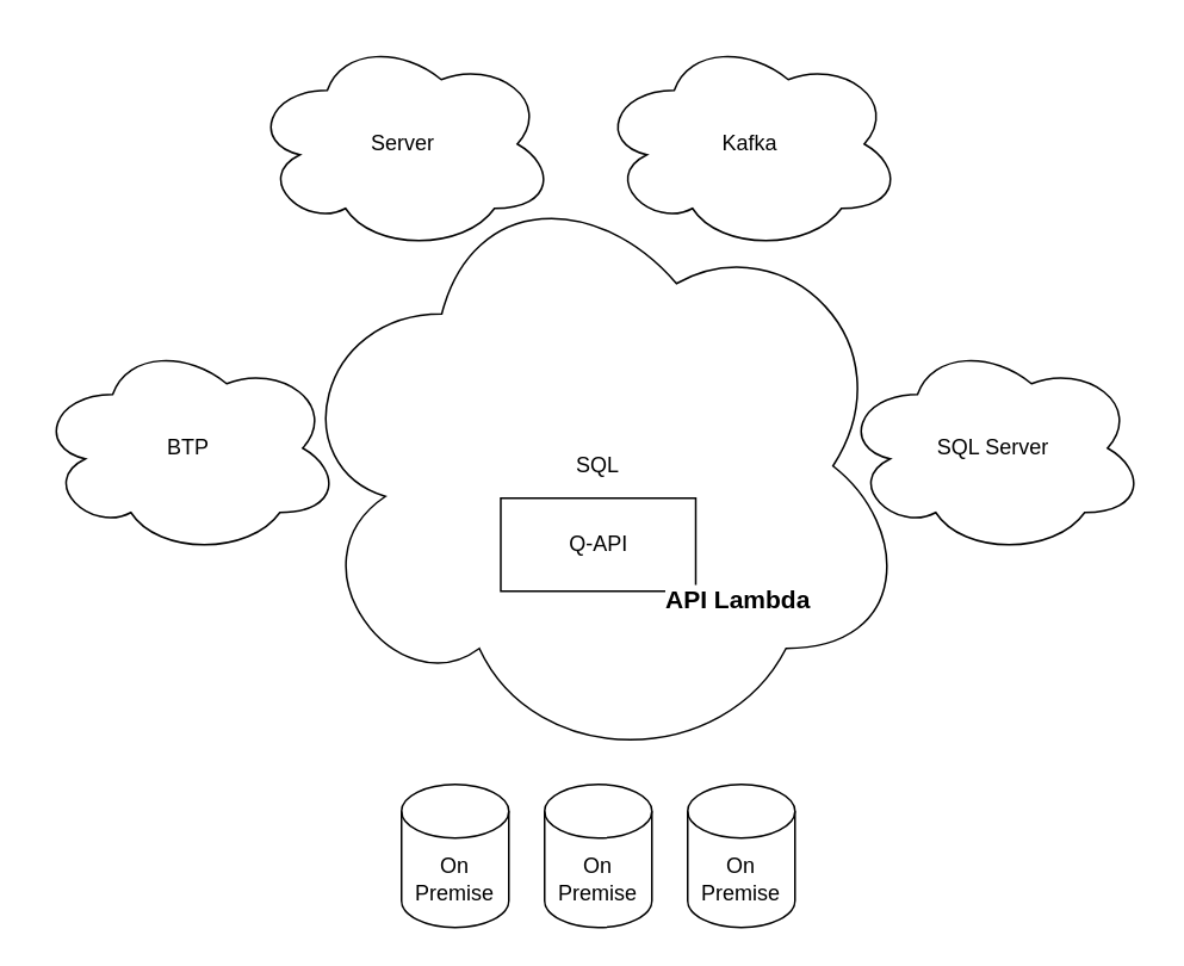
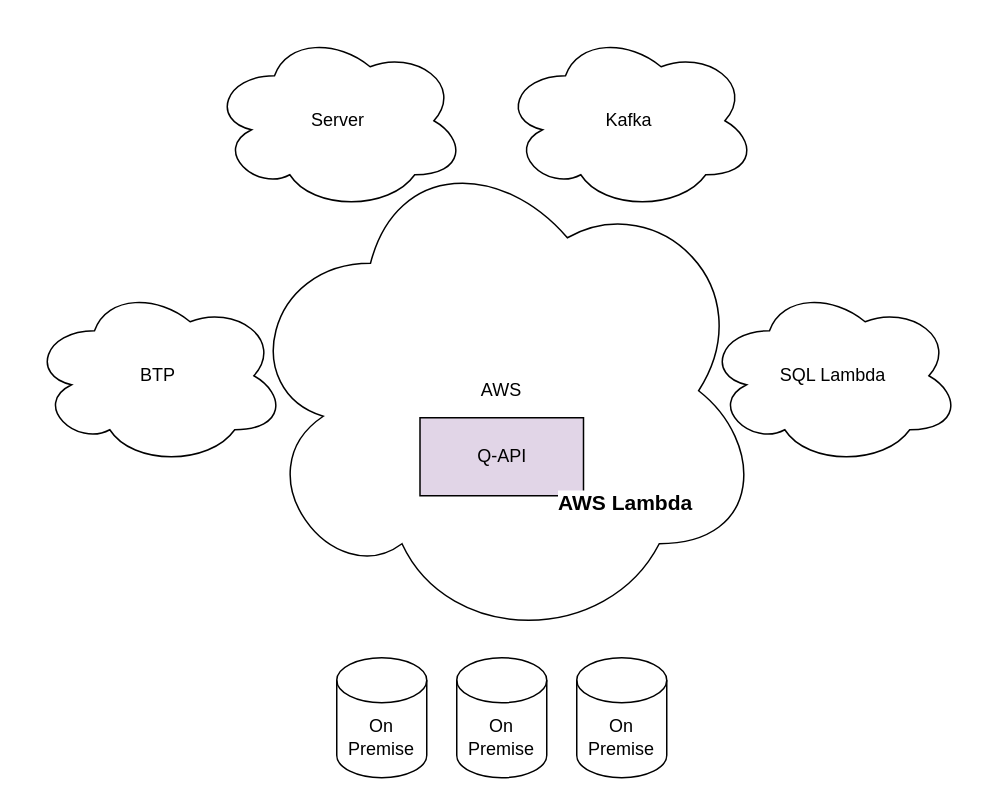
  <mxCell id="0" />
  <mxCell id="1" parent="0" />
- <mxCell id="2" value="SQL" style="ellipse;shape=cloud;whiteSpace=wrap;html=1;" parent="1" vertex="1"><mxGeometry x="159" y="90" width="350" height="340" as="geometry" /></mxCell>
- <mxCell id="3" value="Q-API" style="rounded=0;whiteSpace=wrap;html=1;" parent="1" vertex="1"><mxGeometry x="279.5" y="278" width="109" height="52" as="geometry" /></mxCell>
+ <mxCell id="2" value="AWS" style="ellipse;shape=cloud;whiteSpace=wrap;html=1;" parent="1" vertex="1"><mxGeometry x="159" y="90" width="350" height="340" as="geometry" /></mxCell>
+ <mxCell id="3" value="Q-API" style="rounded=0;whiteSpace=wrap;html=1;fillColor=#e1d5e7;" parent="1" vertex="1"><mxGeometry x="279.5" y="278" width="109" height="52" as="geometry" /></mxCell>
  <mxCell id="4" value="BTP" style="ellipse;shape=cloud;whiteSpace=wrap;html=1;" parent="1" vertex="1"><mxGeometry x="20" y="190" width="170" height="120" as="geometry" /></mxCell>
- <mxCell id="5" value="SQL Server" style="ellipse;shape=cloud;whiteSpace=wrap;html=1;" parent="1" vertex="1"><mxGeometry x="470" y="190" width="170" height="120" as="geometry" /></mxCell>
+ <mxCell id="5" value="SQL Lambda" style="ellipse;shape=cloud;whiteSpace=wrap;html=1;" parent="1" vertex="1"><mxGeometry x="470" y="190" width="170" height="120" as="geometry" /></mxCell>
  <mxCell id="6" value="On Premise" style="shape=cylinder3;whiteSpace=wrap;html=1;boundedLbl=1;backgroundOutline=1;size=15;" parent="1" vertex="1"><mxGeometry x="304" y="438" width="60" height="80" as="geometry" /></mxCell>
- <mxCell id="7" value="&lt;em style=&quot;font-weight: bold; font-style: normal; font-family: arial, sans-serif; font-size: 14px; font-variant-ligatures: normal; font-variant-caps: normal; letter-spacing: normal; orphans: 2; text-align: left; text-indent: 0px; text-transform: none; widows: 2; word-spacing: 0px; -webkit-text-stroke-width: 0px; text-decoration-thickness: initial; text-decoration-style: initial; text-decoration-color: initial; background-color: rgb(255, 255, 255);&quot;&gt;API Lambda&lt;/em&gt;" style="text;whiteSpace=wrap;html=1;fontSize=13;" parent="1" vertex="1"><mxGeometry x="370" y="320" width="110" height="30" as="geometry" /></mxCell>
+ <mxCell id="7" value="&lt;em style=&quot;font-weight: bold; font-style: normal; font-family: arial, sans-serif; font-size: 14px; font-variant-ligatures: normal; font-variant-caps: normal; letter-spacing: normal; orphans: 2; text-align: left; text-indent: 0px; text-transform: none; widows: 2; word-spacing: 0px; -webkit-text-stroke-width: 0px; text-decoration-thickness: initial; text-decoration-style: initial; text-decoration-color: initial; background-color: rgb(255, 255, 255);&quot;&gt;AWS Lambda&lt;/em&gt;" style="text;whiteSpace=wrap;html=1;fontSize=13;" parent="1" vertex="1"><mxGeometry x="370" y="320" width="110" height="30" as="geometry" /></mxCell>
  <mxCell id="8" value="On Premise" style="shape=cylinder3;whiteSpace=wrap;html=1;boundedLbl=1;backgroundOutline=1;size=15;" vertex="1" parent="1"><mxGeometry x="384" y="438" width="60" height="80" as="geometry" /></mxCell>
  <mxCell id="9" value="On Premise" style="shape=cylinder3;whiteSpace=wrap;html=1;boundedLbl=1;backgroundOutline=1;size=15;" vertex="1" parent="1"><mxGeometry x="224" y="438" width="60" height="80" as="geometry" /></mxCell>
  <mxCell id="10" value="Server" style="ellipse;shape=cloud;whiteSpace=wrap;html=1;" vertex="1" parent="1"><mxGeometry x="140" y="20" width="170" height="120" as="geometry" /></mxCell>
  <mxCell id="11" value="Kafka" style="ellipse;shape=cloud;whiteSpace=wrap;html=1;" vertex="1" parent="1"><mxGeometry x="334" y="20" width="170" height="120" as="geometry" /></mxCell>
